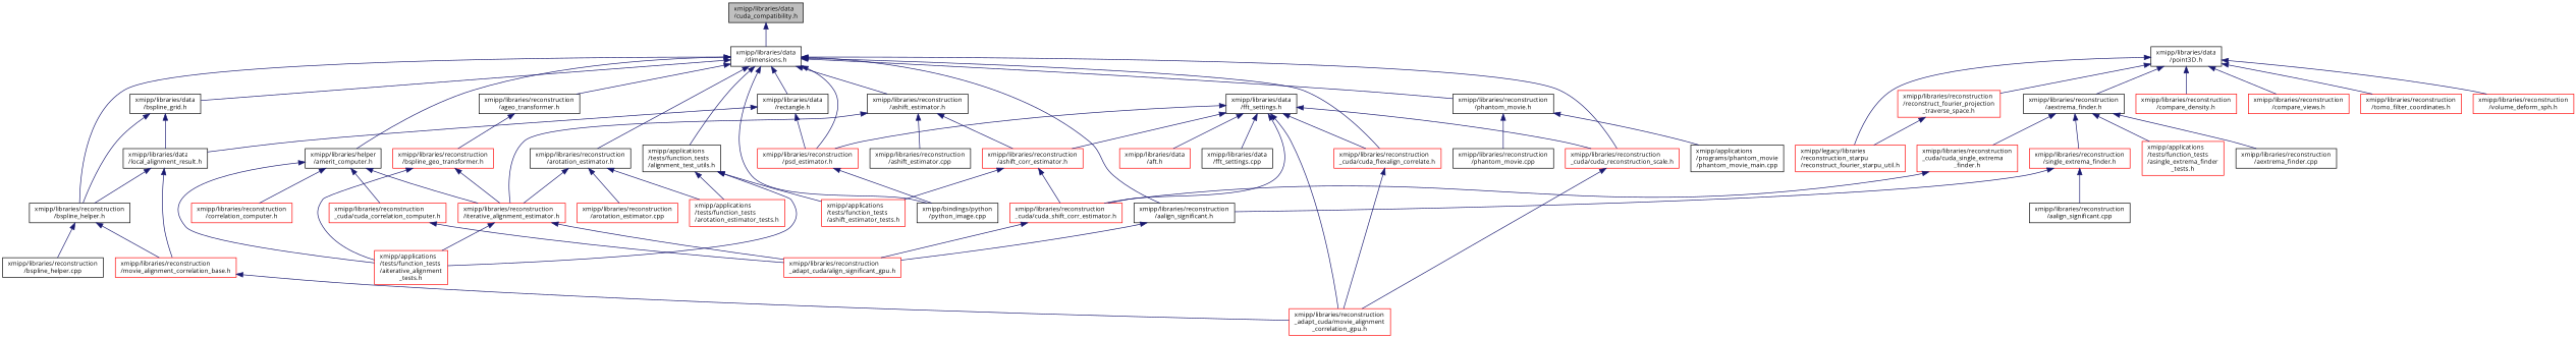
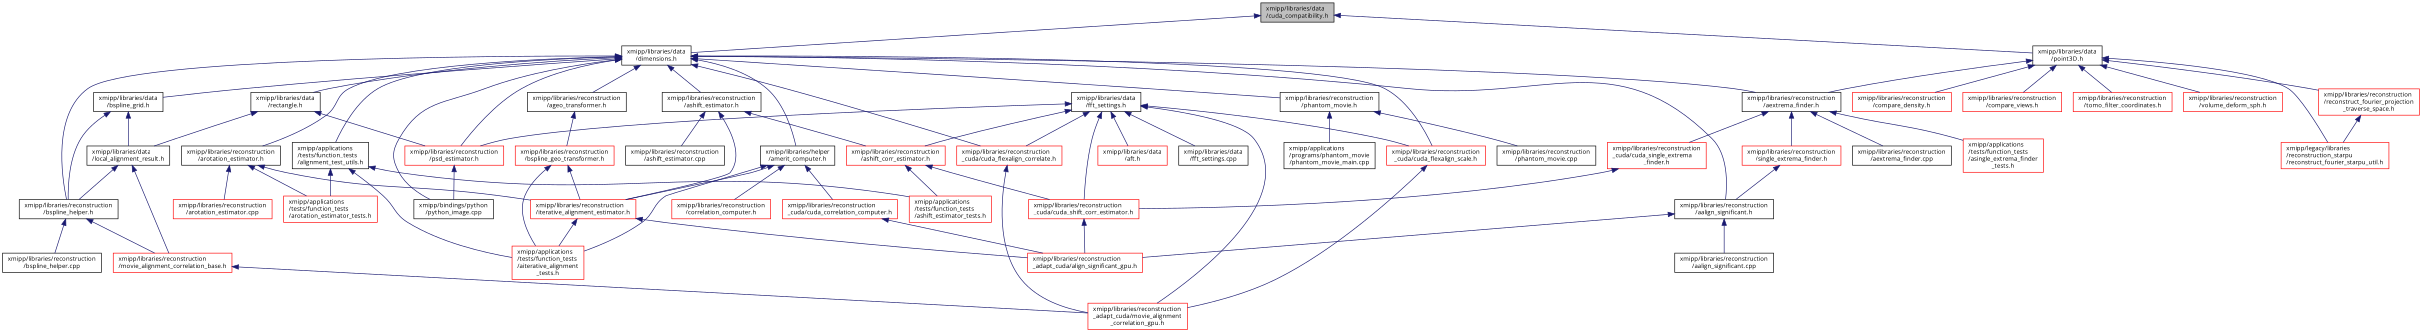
  digraph {
    fontname="Open Sans"
    node [color=red fillcolor=white fontname="Open Sans" fontsize=10 shape=record style=filled]
    edge [color=midnightblue dir=back fontname="Open Sans" fontsize=10 labelfontname=Helvetica labelfontsize=10 style=solid]
    n1 [color=black fillcolor=grey75 fontcolor=black height=0.2 label="xmipp/libraries/data\l/cuda_compatibility.h" width=0.4]
    n2 [color=black height=0.2 label="xmipp/libraries/data\l/dimensions.h" width=0.4]
    n3 [color=black height=0.2 label="xmipp/libraries/data\l/point3D.h" width=0.4]
    n4 [color=black height=0.2 label="xmipp/applications\l/tests/function_tests\l/alignment_test_utils.h" width=0.4]
    n5 [color=black height=0.2 label="xmipp/bindings/python\l/python_image.cpp" width=0.4]
    n6 [color=black height=0.2 label="xmipp/libraries/data\l/bspline_grid.h" width=0.4]
    n7 [color=black height=0.2 label="xmipp/libraries/reconstruction\l/bspline_helper.h" width=0.4]
    n8 [height=0.2 label="xmipp/libraries/reconstruction\l/psd_estimator.h" width=0.4]
    n9 [height=0.2 label="xmipp/libraries/reconstruction\l_cuda/cuda_flexalign_correlate.h" width=0.4]
-   n10 [height=0.2 label="xmipp/libraries/reconstruction\l_cuda/cuda_reconstruction_scale.h" width=0.4]
+   n10 [height=0.2 label="xmipp/libraries/reconstruction\l_cuda/cuda_flexalign_scale.h" width=0.4]
    n11 [color=black height=0.2 label="xmipp/libraries/data\l/rectangle.h" width=0.4]
    n12 [color=black height=0.2 label="xmipp/libraries/reconstruction\l/aalign_significant.h" width=0.4]
    n13 [color=black height=0.2 label="xmipp/libraries/reconstruction\l/aextrema_finder.h" width=0.4]
    n14 [color=black height=0.2 label="xmipp/libraries/reconstruction\l/ageo_transformer.h" width=0.4]
    n15 [color=black height=0.2 label="xmipp/libraries/helper\l/amerit_computer.h" width=0.4]
    n16 [color=black height=0.2 label="xmipp/libraries/reconstruction\l/arotation_estimator.h" width=0.4]
    n17 [color=black height=0.2 label="xmipp/libraries/reconstruction\l/ashift_estimator.h" width=0.4]
    n18 [color=black height=0.2 label="xmipp/libraries/reconstruction\l/phantom_movie.h" width=0.4]
    n19 [height=0.2 label="xmipp/legacy/libraries\l/reconstruction_starpu\l/reconstruct_fourier_starpu_util.h" width=0.4]
    n20 [height=0.2 label="xmipp/libraries/reconstruction\l/compare_density.h" width=0.4]
    n21 [height=0.2 label="xmipp/libraries/reconstruction\l/compare_views.h" width=0.4]
    n22 [height=0.2 label="xmipp/libraries/reconstruction\l/reconstruct_fourier_projection\l_traverse_space.h" width=0.4]
    n23 [height=0.2 label="xmipp/libraries/reconstruction\l/tomo_filter_coordinates.h" width=0.4]
    n24 [height=0.2 label="xmipp/libraries/reconstruction\l/volume_deform_sph.h" width=0.4]
    n25 [height=0.2 label="xmipp/applications\l/tests/function_tests\l/aiterative_alignment\l_tests.h" width=0.4]
    n26 [height=0.2 label="xmipp/applications\l/tests/function_tests\l/arotation_estimator_tests.h" width=0.4]
    n27 [height=0.2 label="xmipp/applications\l/tests/function_tests\l/ashift_estimator_tests.h" width=0.4]
    n28 [color=black height=0.2 label="xmipp/libraries/data\l/local_alignment_result.h" width=0.4]
    n29 [height=0.2 label="xmipp/libraries/reconstruction\l/movie_alignment_correlation_base.h" width=0.4]
    n30 [color=black height=0.2 label="xmipp/libraries/reconstruction\l/bspline_helper.cpp" width=0.4]
    n31 [color=black height=0.2 label="xmipp/libraries/data\l/fft_settings.h" width=0.4]
    n32 [height=0.2 label="xmipp/libraries/reconstruction\l_adapt_cuda/movie_alignment\l_correlation_gpu.h" width=0.4]
    n33 [height=0.2 label="xmipp/libraries/data\l/aft.h" width=0.4]
    n34 [color=black height=0.2 label="xmipp/libraries/data\l/fft_settings.cpp" width=0.4]
    n35 [height=0.2 label="xmipp/libraries/reconstruction\l/ashift_corr_estimator.h" width=0.4]
    n36 [height=0.2 label="xmipp/libraries/reconstruction\l_cuda/cuda_shift_corr_estimator.h" width=0.4]
    n37 [height=0.2 label="xmipp/libraries/reconstruction\l_adapt_cuda/align_significant_gpu.h" width=0.4]
    n38 [color=black height=0.2 label="xmipp/libraries/reconstruction\l/aalign_significant.cpp" width=0.4]
    n39 [height=0.2 label="xmipp/applications\l/tests/function_tests\l/asingle_extrema_finder\l_tests.h" width=0.4]
    n40 [color=black height=0.2 label="xmipp/libraries/reconstruction\l/aextrema_finder.cpp" width=0.4]
    n41 [height=0.2 label="xmipp/libraries/reconstruction\l/single_extrema_finder.h" width=0.4]
    n42 [height=0.2 label="xmipp/libraries/reconstruction\l_cuda/cuda_single_extrema\l_finder.h" width=0.4]
    n43 [height=0.2 label="xmipp/libraries/reconstruction\l/bspline_geo_transformer.h" width=0.4]
    n44 [height=0.2 label="xmipp/libraries/reconstruction\l/iterative_alignment_estimator.h" width=0.4]
    n45 [height=0.2 label="xmipp/libraries/reconstruction\l/correlation_computer.h" width=0.4]
    n46 [height=0.2 label="xmipp/libraries/reconstruction\l_cuda/cuda_correlation_computer.h" width=0.4]
    n47 [height=0.2 label="xmipp/libraries/reconstruction\l/arotation_estimator.cpp" width=0.4]
    n48 [color=black height=0.2 label="xmipp/libraries/reconstruction\l/ashift_estimator.cpp" width=0.4]
    n49 [color=black height=0.2 label="xmipp/applications\l/programs/phantom_movie\l/phantom_movie_main.cpp" width=0.4]
    n50 [color=black height=0.2 label="xmipp/libraries/reconstruction\l/phantom_movie.cpp" width=0.4]
    n1 -> n2
+   n1 -> n3
    n2 -> n4
    n2 -> n5
    n2 -> n6
    n2 -> n7
    n2 -> n8
    n2 -> n9
    n2 -> n10
    n2 -> n11
    n2 -> n12
+   n2 -> n13
    n2 -> n14
    n2 -> n15
    n2 -> n16
    n2 -> n17
    n2 -> n18
    n3 -> n13
    n3 -> n19
    n3 -> n20
    n3 -> n21
    n3 -> n22
    n3 -> n23
    n3 -> n24
    n4 -> n25
    n4 -> n26
    n4 -> n27
    n6 -> n7
    n6 -> n28
    n7 -> n29
    n7 -> n30
    n8 -> n5
    n9 -> n32
    n10 -> n32
    n11 -> n8
    n11 -> n28
    n12 -> n37
-   n41 -> n38
+   n12 -> n38
    n13 -> n39
    n13 -> n40
    n13 -> n41
    n13 -> n42
    n14 -> n43
    n15 -> n25
    n15 -> n44
    n15 -> n45
    n15 -> n46
    n16 -> n26
    n16 -> n44
    n16 -> n47
    n17 -> n35
    n17 -> n44
    n17 -> n48
    n18 -> n49
    n18 -> n50
    n22 -> n19
    n28 -> n7
    n28 -> n29
    n29 -> n32
    n31 -> n8
    n31 -> n9
    n31 -> n10
    n31 -> n32
    n31 -> n33
    n31 -> n34
    n31 -> n35
    n31 -> n36
    n35 -> n27
    n35 -> n36
    n36 -> n37
    n41 -> n12
    n42 -> n36
    n43 -> n25
    n43 -> n44
    n44 -> n25
    n44 -> n37
    n46 -> n37
  }
